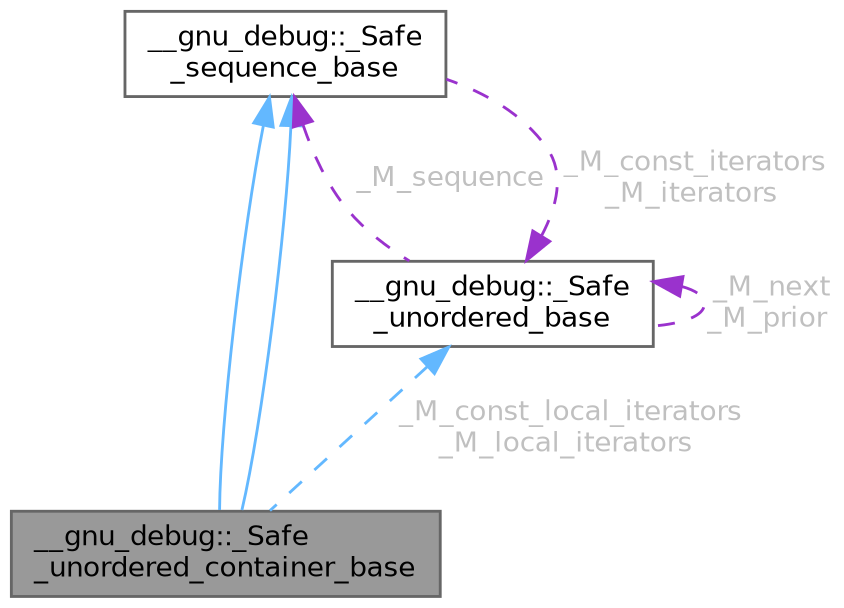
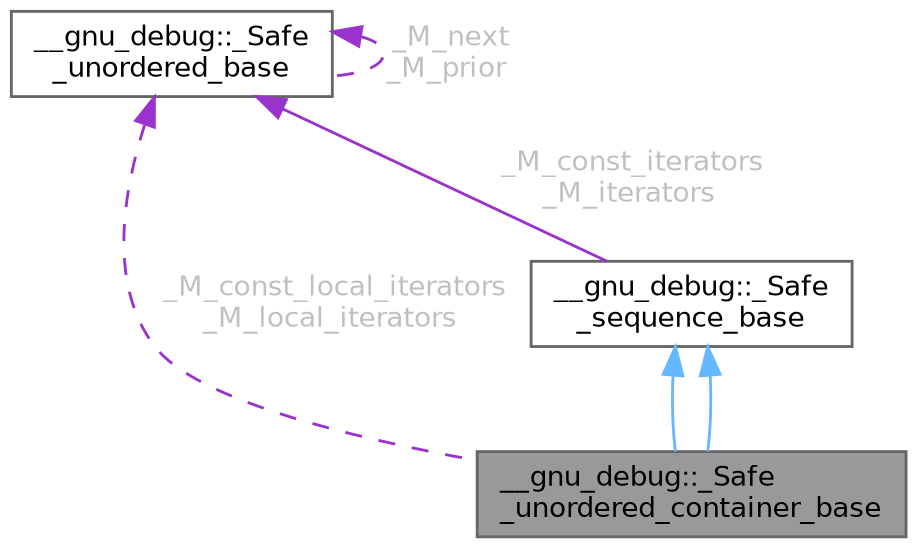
  digraph {
    node [color=gray40 fillcolor=white fontname=Helvetica fontsize=10 shape=box style=filled]
    edge [color=darkorchid3 dir=back fontname=Helvetica fontsize=10 labelfontname=Helvetica labelfontsize=10 style=dashed fontcolor=grey]
    n1 [fillcolor=grey60 fontcolor=black height=0.2 label="__gnu_debug::_Safe\l_unordered_container_base" width=0.4]
    n2 [height=0.2 label="__gnu_debug::_Safe\l_sequence_base" width=0.4]
    n3 [height=0.2 label="__gnu_debug::_Safe\l_unordered_base" width=0.4]
    n2 -> n1 [color=steelblue1 style=solid fontcolor=""]
    n2 -> n1 [color=steelblue1 style=solid fontcolor=""]
-   n2 -> n3 [label=" _M_sequence"]
-   n3 -> n1 [color=steelblue1 label=" _M_const_local_iterators\n_M_local_iterators"]
-   n3 -> n2 [label=" _M_const_iterators\n_M_iterators"]
+   n3 -> n1 [label=" _M_const_local_iterators\n_M_local_iterators"]
+   n3 -> n2 [label=" _M_const_iterators\n_M_iterators" style=solid]
    n3 -> n3 [label=" _M_next\n_M_prior"]
  }
